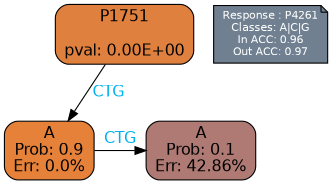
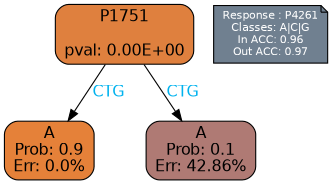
  digraph {
    ranksep=equally
    splines=polylines
    node [color=black fontname=helvetica shape=box style="filled, rounded"]
    edge [fontcolor=deepskyblue2 fontname=helvetica]
    n1 [fillcolor="#e58139" label="A\nProb: 0.9\nErr: 0.0%"]
    n2 [fillcolor="#af7a74" label="A\nProb: 0.1\nErr: 42.86%"]
    n3 [align=left fillcolor=slategray fontcolor=white fontsize=10 label="Response : P4261\nClasses: A|C|G\nIn ACC: 0.96\nOut ACC: 0.97\n" shape=note style=filled]
    n4 [fillcolor="#df803e" label="P1751\n\npval: 0.00E+00"]
    subgraph sub_1 {
      rank=same
      n1
      n2
    }
    subgraph sub_2 {
      rank=same
      n3
      n4
    }
    n4 -> n1 [label=CTG]
-   n1 -> n2 [label=CTG]
+   n4 -> n2 [label=CTG]
  }
